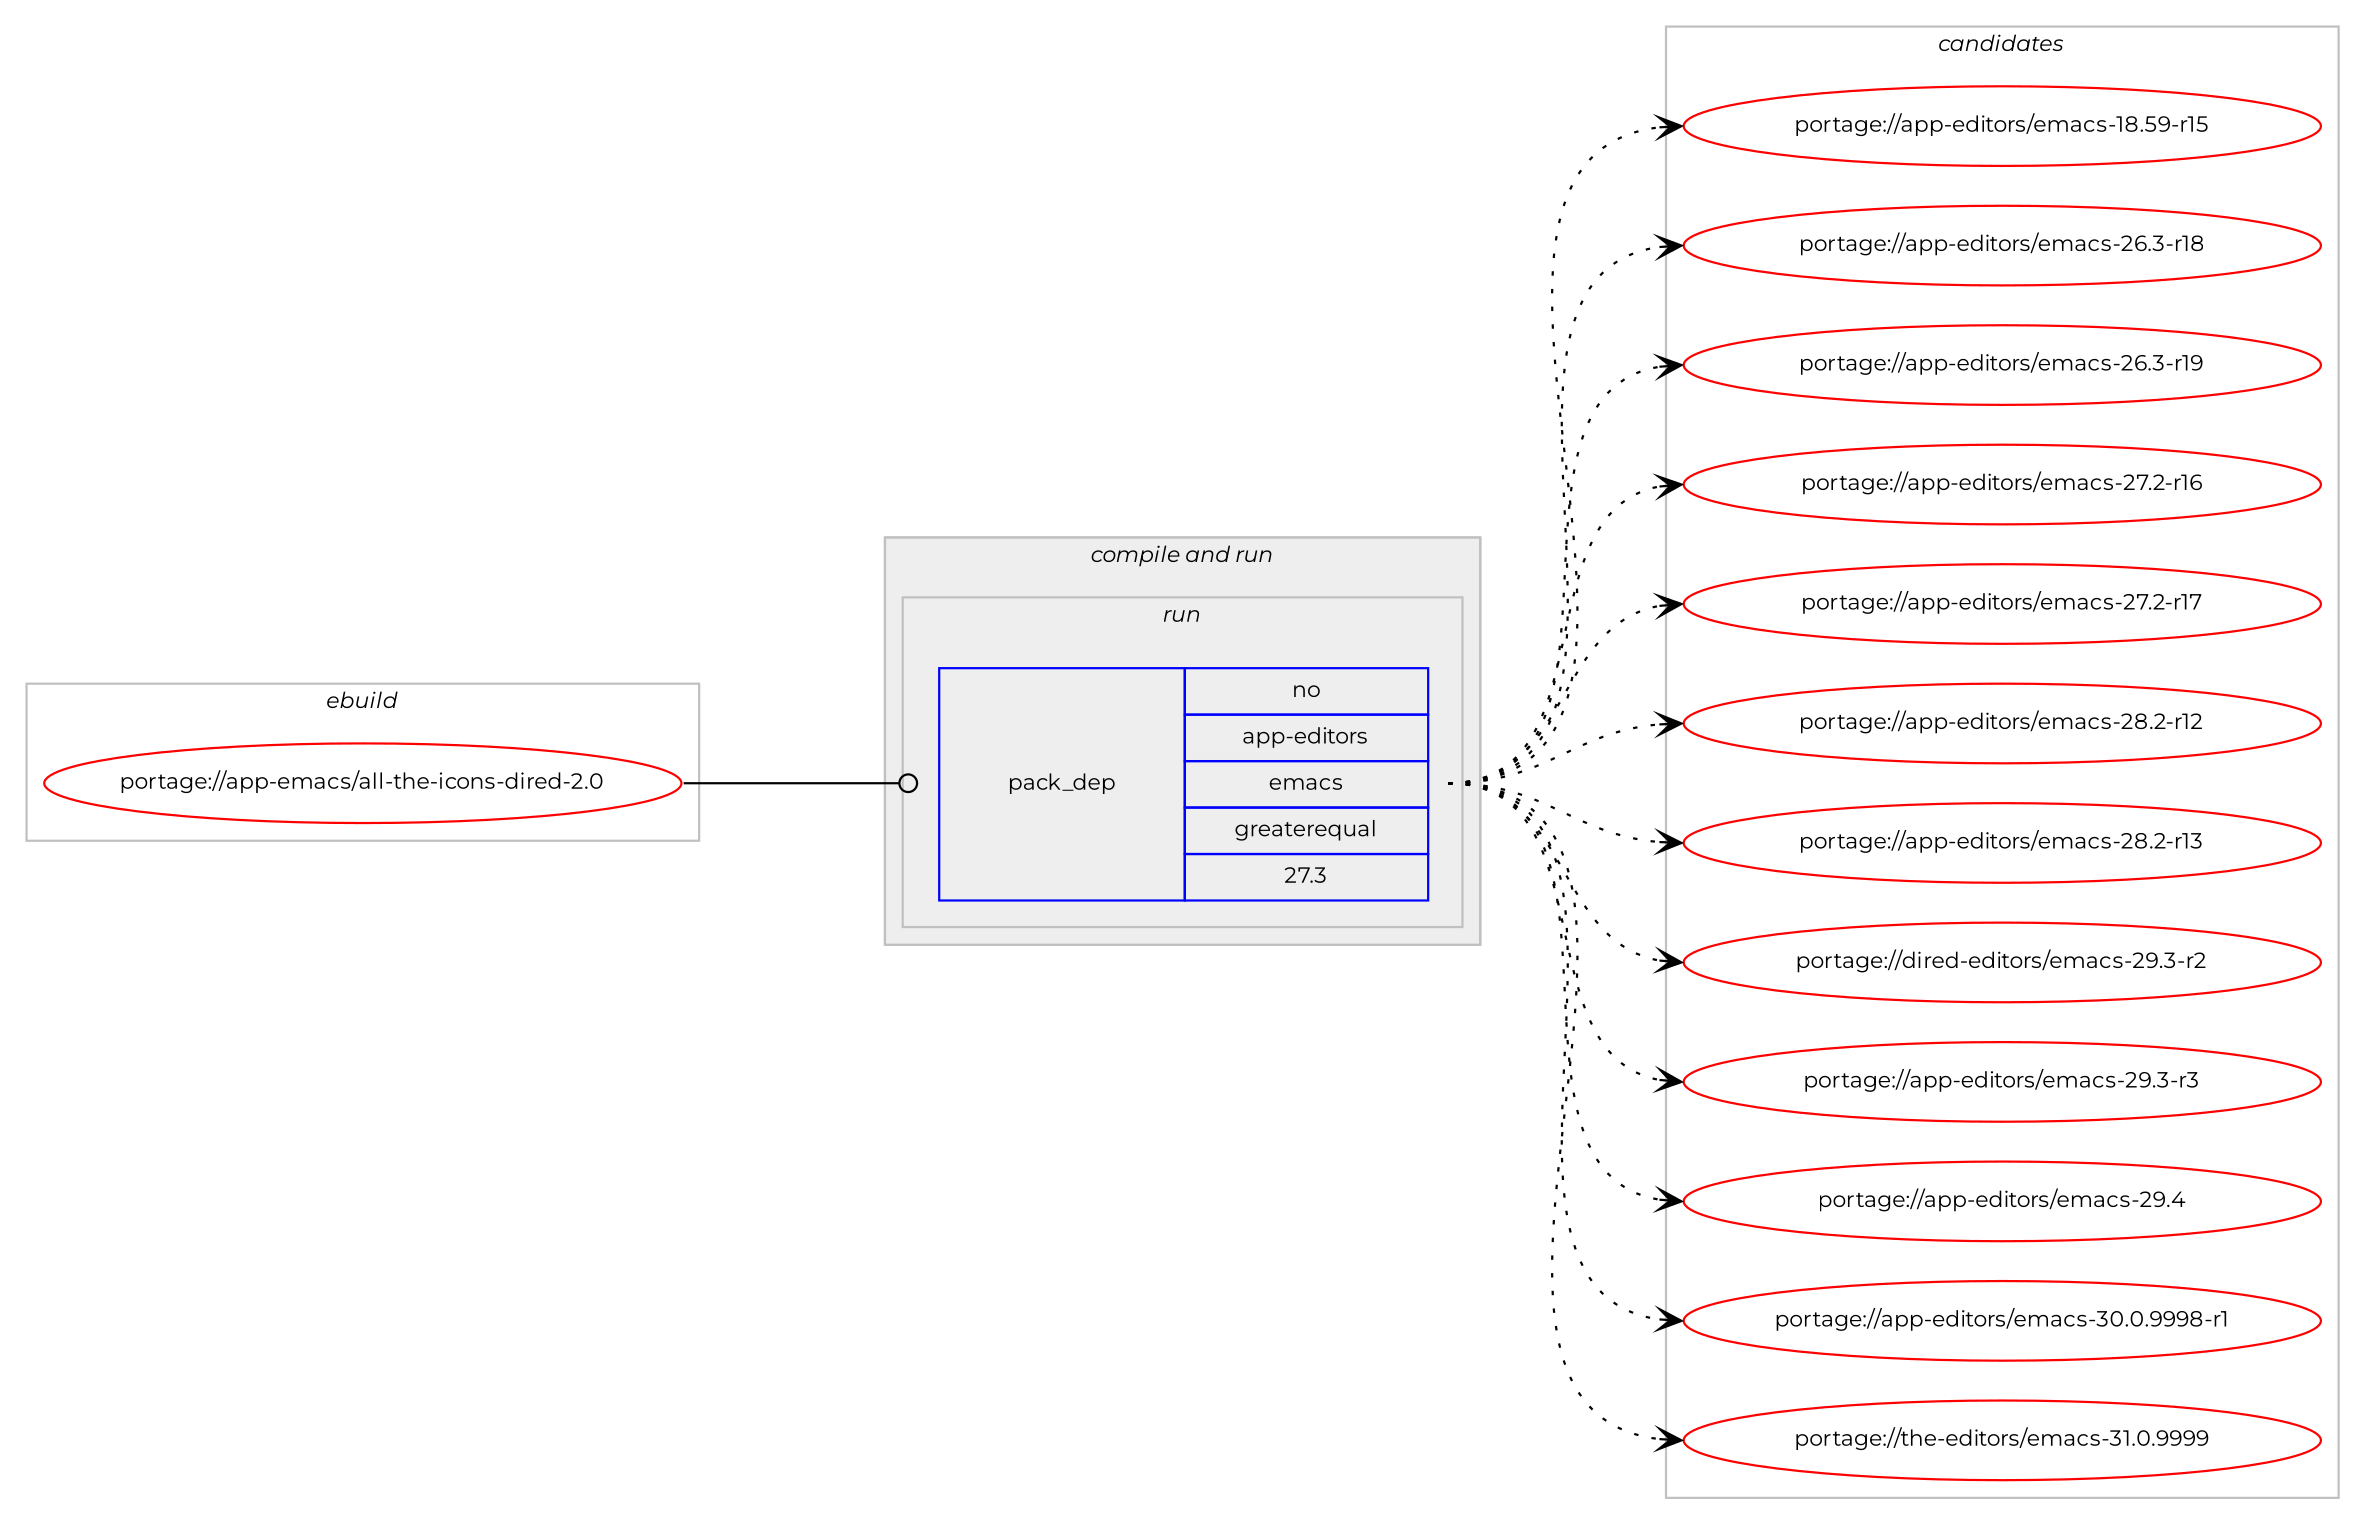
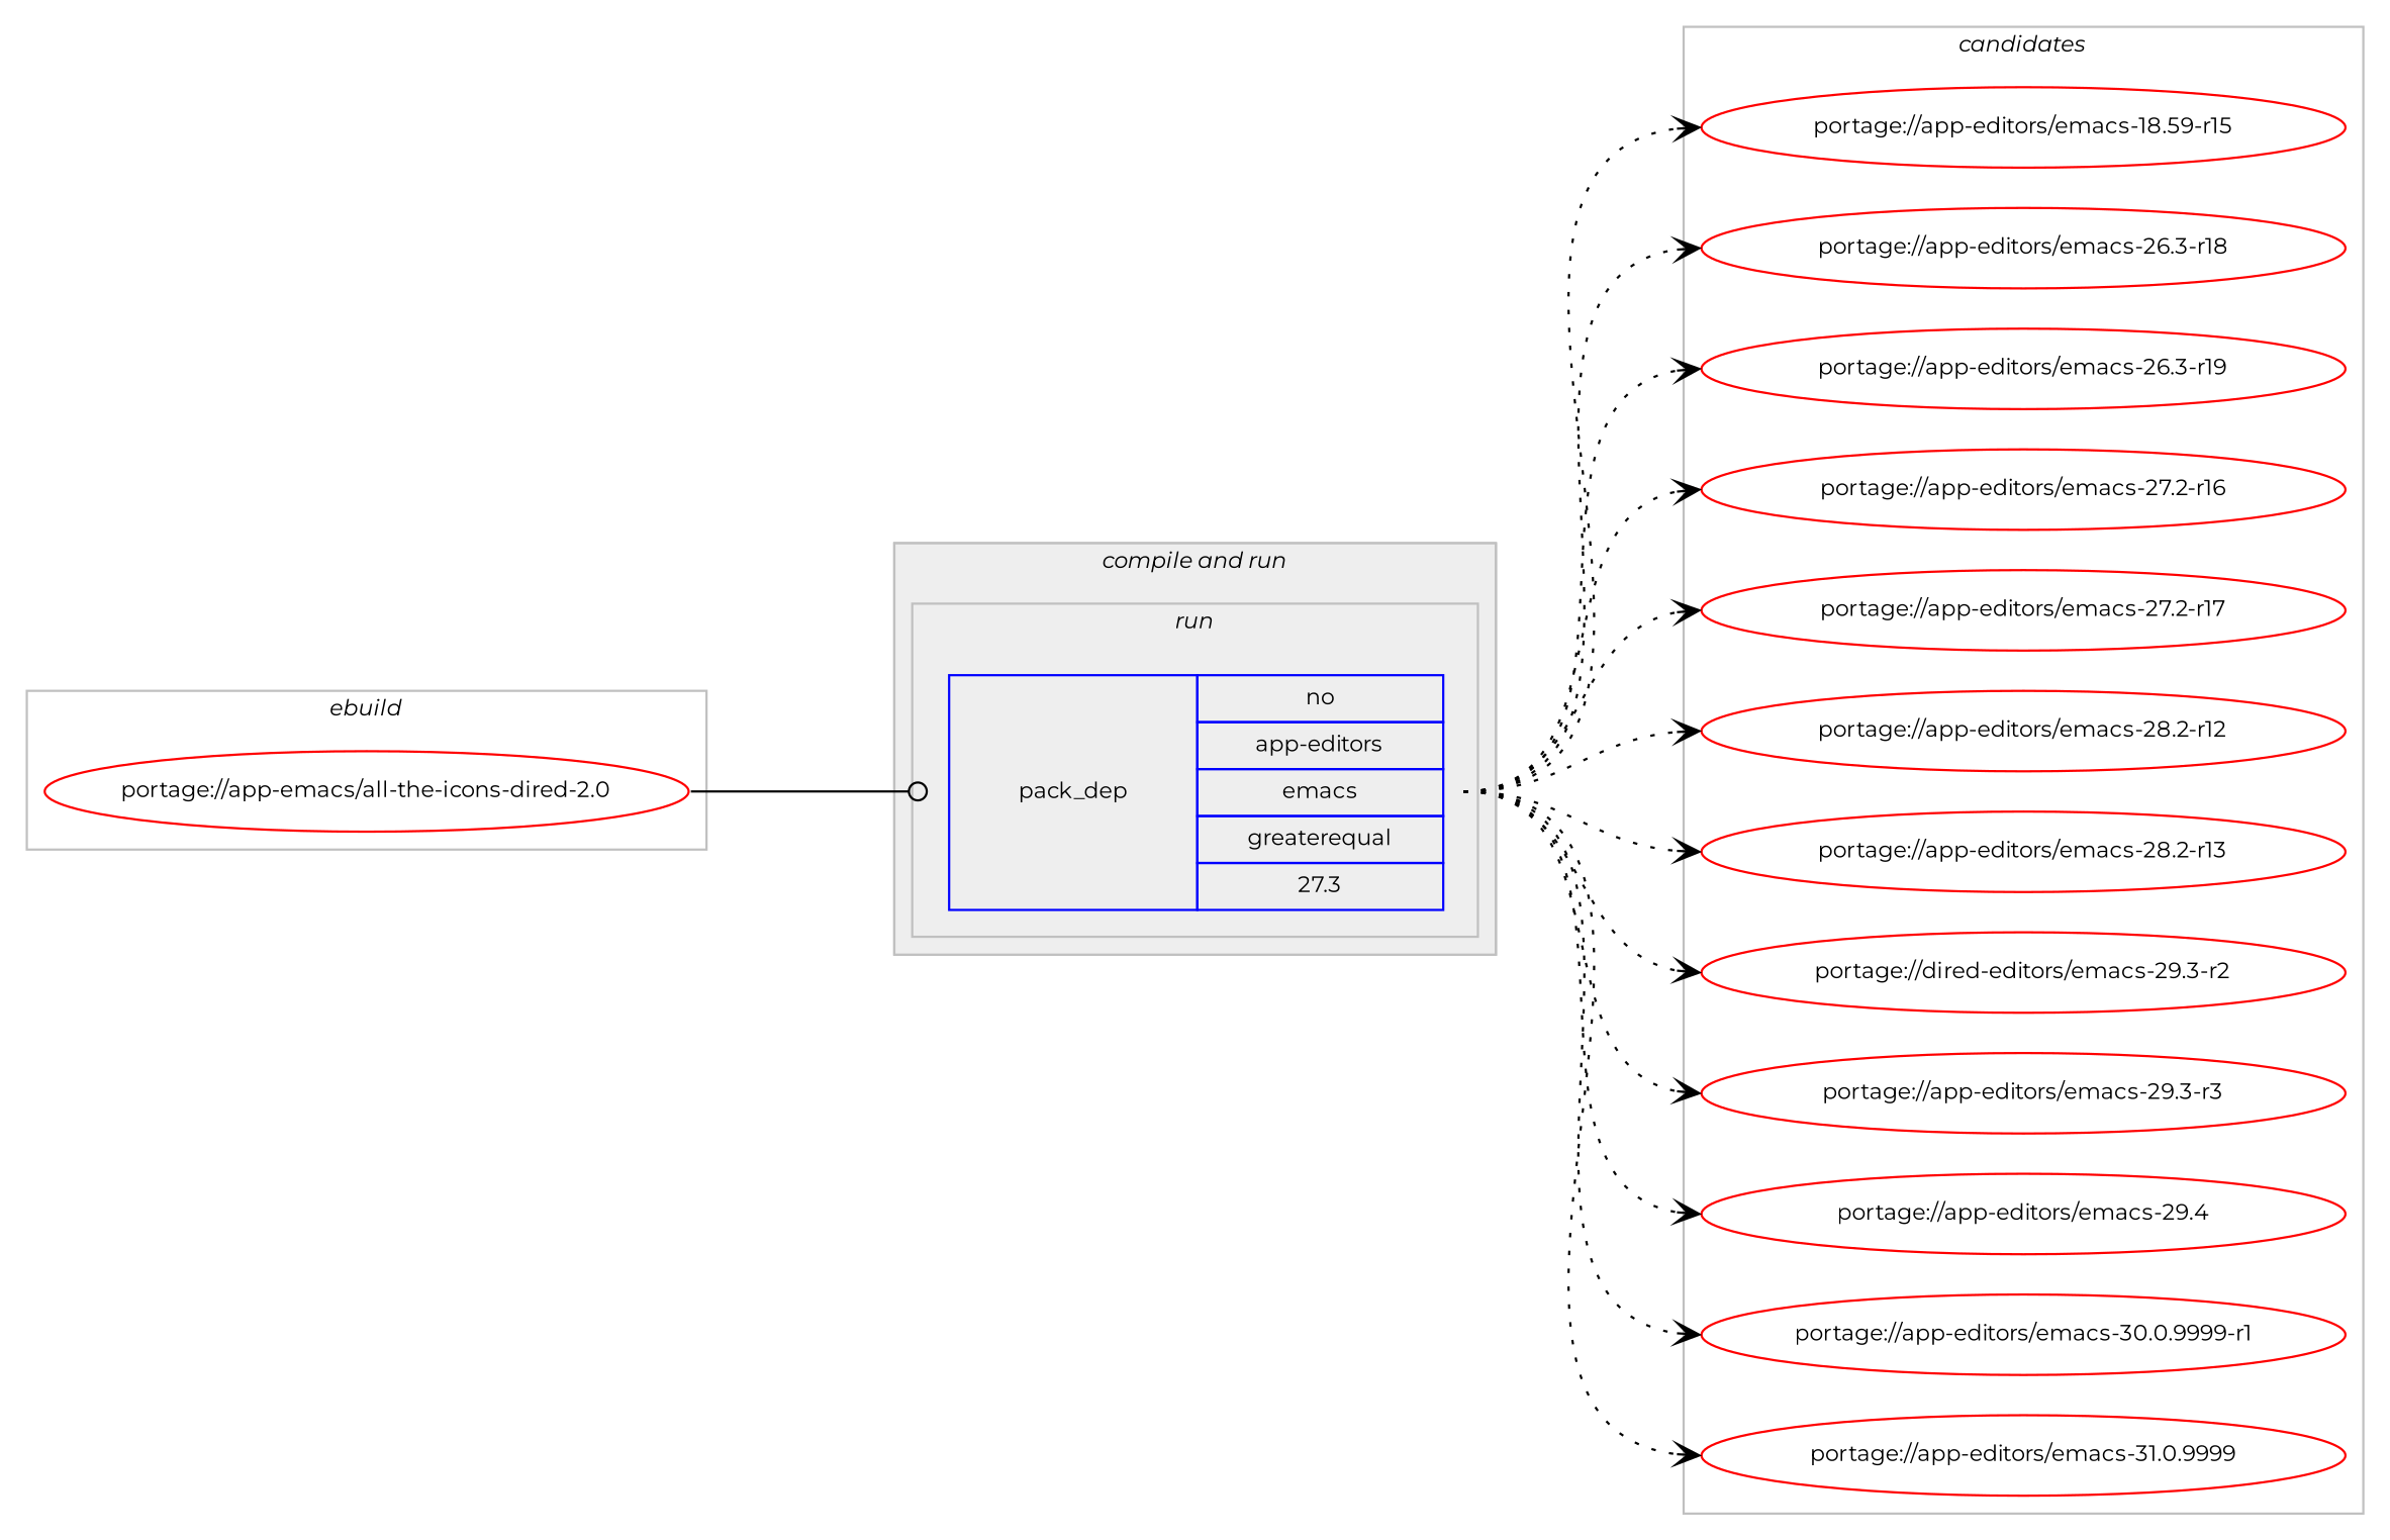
  digraph {
    compound=true
    concentrate=true
    fontname=Montserrat
    fontsize=10
    newrank=true
    rankdir=LR
    ranksep=1.5
    node [color=red fontname=Montserrat fontsize=10]
    edge [arrowhead=vee fontname=Montserrat headport=w style=dotted tailport=e weight=100]
    n1 [label="portage://app-emacs/all-the-icons-dired-2.0" width=4]
    n2 [color=blue label=<<TABLE BORDER="0" CELLBORDER="1" CELLSPACING="0" CELLPADDING="4" WIDTH="220"><TR><TD ROWSPAN="6" CELLPADDING="30">pack_dep</TD></TR><TR><TD WIDTH="110">no</TD></TR><TR><TD>app-editors</TD></TR><TR><TD>emacs</TD></TR><TR><TD>greaterequal</TD></TR><TR><TD>27.3</TD></TR></TABLE>> shape=none]
    n3 [label="portage://app-editors/emacs-18.59-r15" width=4]
    n4 [label="portage://app-editors/emacs-26.3-r18" width=4]
    n5 [label="portage://app-editors/emacs-26.3-r19" width=4]
    n6 [label="portage://app-editors/emacs-27.2-r16" width=4]
    n7 [label="portage://app-editors/emacs-27.2-r17" width=4]
    n8 [label="portage://app-editors/emacs-28.2-r12" width=4]
    n9 [label="portage://app-editors/emacs-28.2-r13" width=4]
    n10 [label="portage://dired-editors/emacs-29.3-r2" width=4]
    n11 [label="portage://app-editors/emacs-29.3-r3" width=4]
    n12 [label="portage://app-editors/emacs-29.4" width=4]
-   n13 [label="portage://app-editors/emacs-30.0.9998-r1" width=4]
-   n14 [label="portage://the-editors/emacs-31.0.9999" width=4]
+   n13 [label="portage://app-editors/emacs-30.0.9999-r1" width=4]
+   n14 [label="portage://app-editors/emacs-31.0.9999" width=4]
    subgraph cluster_1 {
      color=gray
      label=<<i>ebuild</i>>
      rank=same
      n1
    }
    subgraph cluster_2 {
      color=gray
      label=<<i>dependencies</i>>
      subgraph cluster_3 {
        color=gray
        fillcolor="#eeeeee"
        label=<<i>compile</i>>
        style=filled
      }
      subgraph cluster_4 {
        color=gray
        fillcolor="#eeeeee"
        label=<<i>compile and run</i>>
        style=filled
      }
      subgraph cluster_5 {
        color=gray
        fillcolor="#eeeeee"
        label=<<i>run</i>>
        style=filled
        subgraph sub_6 {
          color=gray
          fillcolor="#eeeeee"
          label=<<i>run</i>>
          style=filled
          n2
        }
      }
    }
    subgraph cluster_7 {
      color=gray
      label=<<i>candidates</i>>
      rank=same
      subgraph sub_8 {
        color=black
        label=<<i>candidates</i>>
        nodesep=1
        rank=same
        n3
        n4
        n5
        n6
        n7
        n8
        n9
        n10
        n11
        n12
        n13
        n14
      }
    }
    n1 -> n2 [arrowhead=odot style=solid weight=20]
    n2 -> n3
    n2 -> n4
    n2 -> n5
    n2 -> n6
    n2 -> n7
    n2 -> n8
    n2 -> n9
    n2 -> n10
    n2 -> n11
    n2 -> n12
    n2 -> n13
    n2 -> n14
  }
